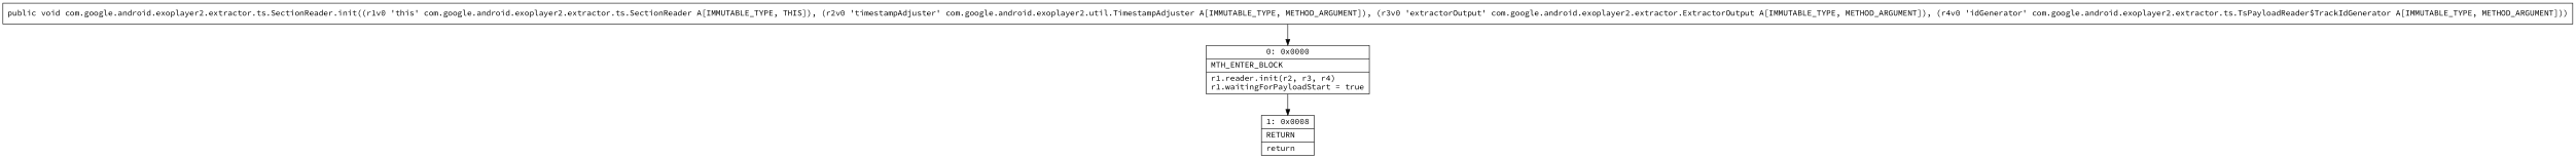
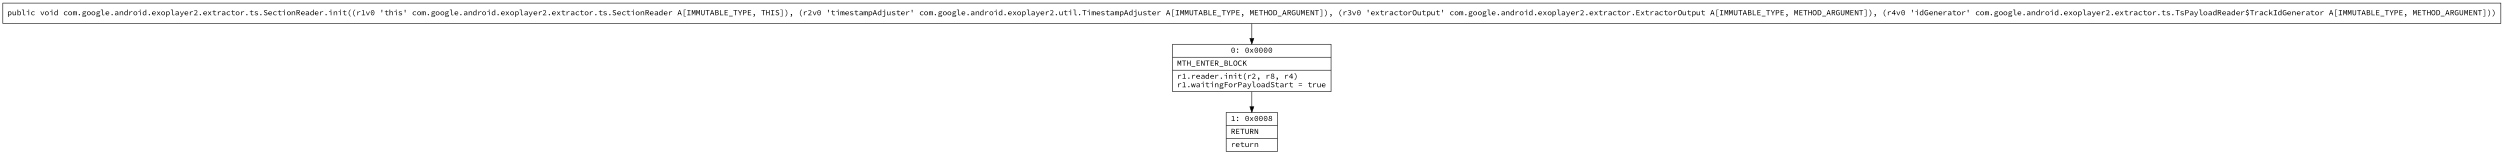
  digraph {
    fontname="Source Code Pro"
    node [shape=record fontname="Source Code Pro"]
    edge [fontname="Source Code Pro"]
-   n1 [label="{0\:\ 0x0000|MTH_ENTER_BLOCK\l|r1.reader.init(r2, r3, r4)\lr1.waitingForPayloadStart = true\l}"]
+   n1 [label="{0\:\ 0x0000|MTH_ENTER_BLOCK\l|r1.reader.init(r2, r8, r4)\lr1.waitingForPayloadStart = true\l}"]
    n2 [label="{1\:\ 0x0008|RETURN\l|return\l}"]
    n3 [label="{public void com.google.android.exoplayer2.extractor.ts.SectionReader.init((r1v0 'this' com.google.android.exoplayer2.extractor.ts.SectionReader A[IMMUTABLE_TYPE, THIS]), (r2v0 'timestampAdjuster' com.google.android.exoplayer2.util.TimestampAdjuster A[IMMUTABLE_TYPE, METHOD_ARGUMENT]), (r3v0 'extractorOutput' com.google.android.exoplayer2.extractor.ExtractorOutput A[IMMUTABLE_TYPE, METHOD_ARGUMENT]), (r4v0 'idGenerator' com.google.android.exoplayer2.extractor.ts.TsPayloadReader$TrackIdGenerator A[IMMUTABLE_TYPE, METHOD_ARGUMENT])) }"]
    n1 -> n2
    n3 -> n1
  }
